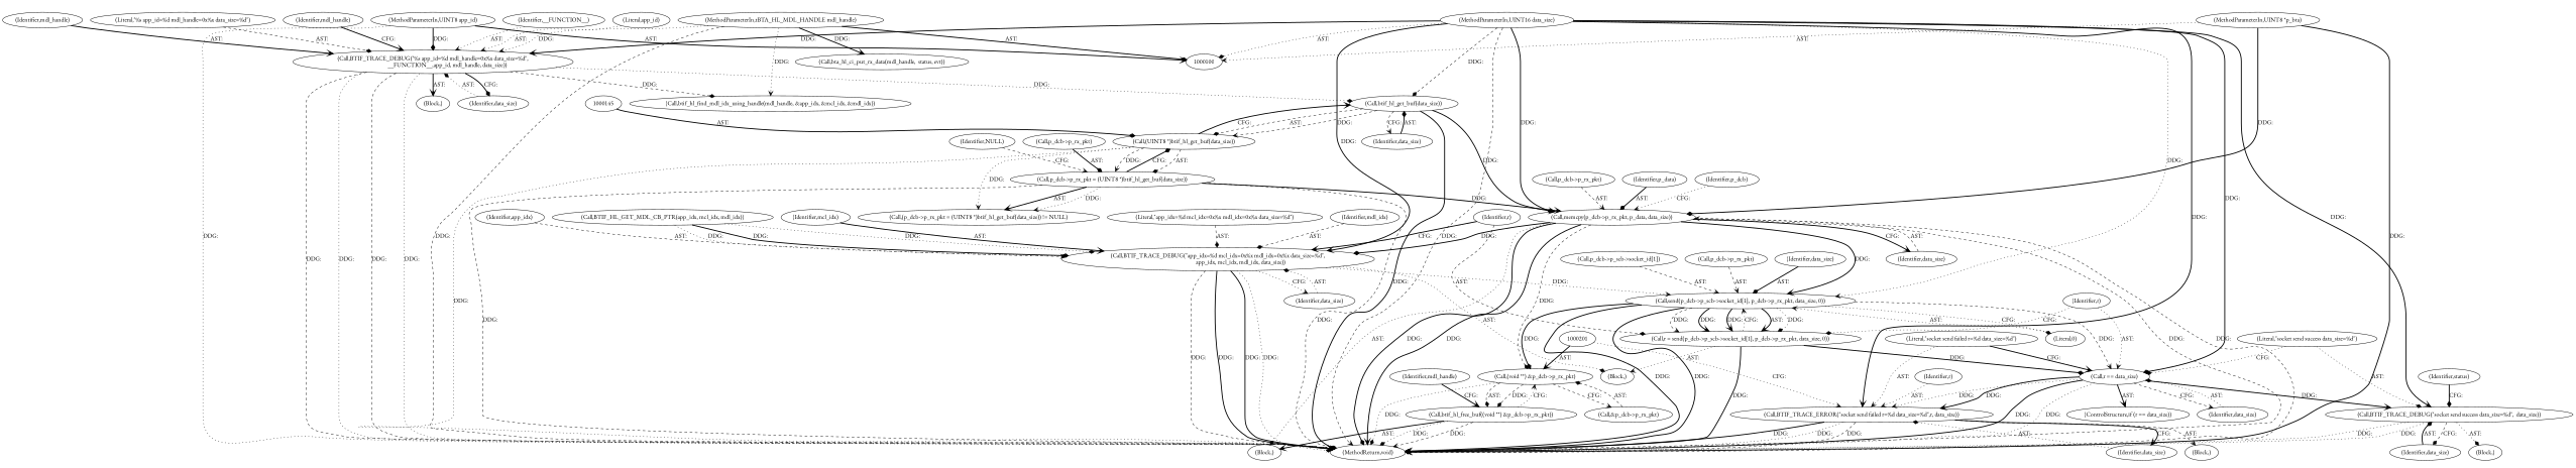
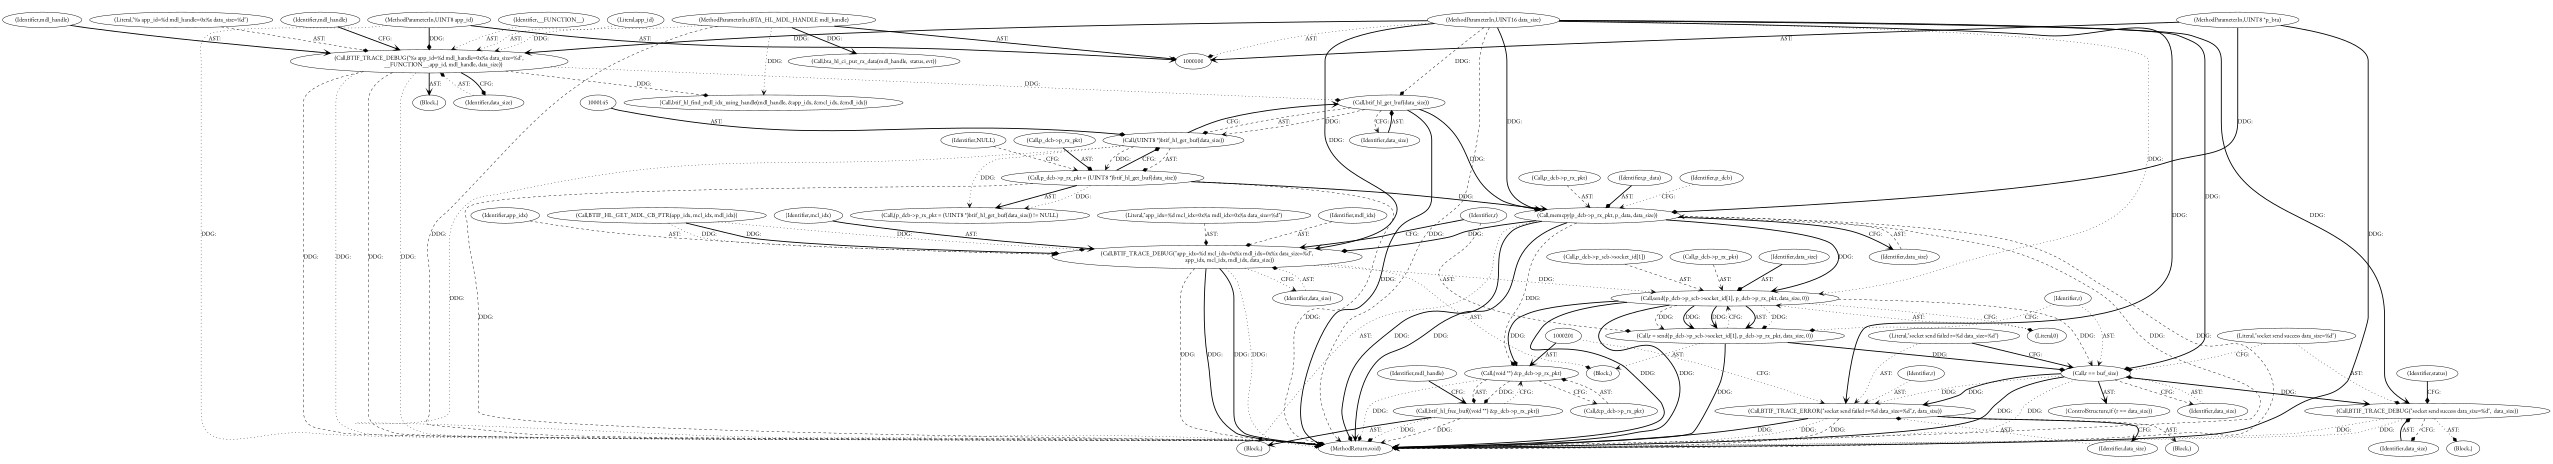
  digraph {
    fontname="EB Garamond"
    node [fontname="EB Garamond"]
    edge [arrowhead=vee fontname="EB Garamond" style=bold]
    n1 [label="(Call,memcpy(p_dcb->p_rx_pkt, p_data, data_size))"]
    n2 [label="(Call,BTIF_TRACE_DEBUG(\"app_idx=%d mcl_idx=0x%x mdl_idx=0x%x data_size=%d\",\n                                   app_idx, mcl_idx, mdl_idx, data_size))"]
    n3 [label="(Call,send(p_dcb->p_scb->socket_id[1], p_dcb->p_rx_pkt, data_size, 0))"]
    n4 [label="(Call,(void **) &p_dcb->p_rx_pkt)"]
    n5 [label="(Identifier,data_size)"]
    n6 [label="(Block,)"]
    n7 [label="(MethodReturn,void)"]
    n8 [label="(Identifier,data_size)"]
    n9 [label="(Block,)"]
-   n10 [label="(Call,r == data_size)"]
+   n10 [label="(Call,r == buf_size)"]
    n11 [label="(Call,r = send(p_dcb->p_scb->socket_id[1], p_dcb->p_rx_pkt, data_size, 0))"]
    n12 [label="(Literal,0)"]
    n13 [label="(Call,btif_hl_free_buf((void **) &p_dcb->p_rx_pkt))"]
    n14 [label="(Call,&p_dcb->p_rx_pkt)"]
    n15 [label="(Call,p_dcb->p_rx_pkt = (UINT8 *)btif_hl_get_buf(data_size))"]
    n16 [label="(Call,(UINT8 *)btif_hl_get_buf(data_size))"]
    n17 [label="(Call,(p_dcb->p_rx_pkt = (UINT8 *)btif_hl_get_buf(data_size)) != NULL)"]
    n18 [label="(Call,btif_hl_get_buf(data_size))"]
    n19 [label="(Identifier,data_size)"]
    n20 [label="(Call,BTIF_TRACE_DEBUG(\"%s app_id=%d mdl_handle=0x%x data_size=%d\",\n                      __FUNCTION__,app_id, mdl_handle, data_size))"]
    n21 [label="(Call,btif_hl_find_mdl_idx_using_handle(mdl_handle, &app_idx, &mcl_idx, &mdl_idx))"]
    n22 [label="(Block,)"]
    n23 [label="(Identifier,data_size)"]
    n24 [label="(MethodParameterIn,UINT8 app_id)"]
    1000100
    n26 [label="(MethodParameterIn,tBTA_HL_MDL_HANDLE mdl_handle)"]
    n27 [label="(Call,bta_hl_ci_put_rx_data(mdl_handle,  status, evt))"]
    n28 [label="(MethodParameterIn,UINT16 data_size)"]
    n29 [label="(Call,BTIF_TRACE_DEBUG(\"socket send success data_size=%d\",  data_size))"]
    n30 [label="(Call,BTIF_TRACE_ERROR(\"socket send failed r=%d data_size=%d\",r, data_size))"]
    n31 [label="(ControlStructure,if (r == data_size))"]
    n32 [label="(Identifier,data_size)"]
    n33 [label="(Block,)"]
    n34 [label="(Identifier,data_size)"]
    n35 [label="(Identifier,data_size)"]
    n36 [label="(Block,)"]
    n37 [label="(MethodParameterIn,UINT8 *p_bta)"]
    n38 [label="(Identifier,__FUNCTION__)"]
    n39 [label="(Identifier,app_idx)"]
    n40 [label="(Call,BTIF_HL_GET_MDL_CB_PTR(app_idx, mcl_idx, mdl_idx))"]
    n41 [label="(Literal,app_id)"]
    n42 [label="(Identifier,mdl_handle)"]
    n43 [label="(Literal,\"%s app_id=%d mdl_handle=0x%x data_size=%d\")"]
    n44 [label="(Literal,\"socket send success data_size=%d\")"]
    n45 [label="(Literal,\"socket send failed r=%d data_size=%d\")"]
    n46 [label="(Identifier,r)"]
    n47 [label="(Identifier,status)"]
    n48 [label="(Identifier,mcl_idx)"]
    n49 [label="(Call,p_dcb->p_rx_pkt)"]
    n50 [label="(Literal,\"app_idx=%d mcl_idx=0x%x mdl_idx=0x%x data_size=%d\")"]
    n51 [label="(Identifier,mdl_handle)"]
    n52 [label="(Identifier,p_data)"]
    n53 [label="(Call,p_dcb->p_scb->socket_id[1])"]
    n54 [label="(Identifier,r)"]
    n55 [label="(Identifier,r)"]
    n56 [label="(Identifier,mdl_handle)"]
    n57 [label="(Call,p_dcb->p_rx_pkt)"]
    n58 [label="(Identifier,data_size)"]
    n59 [label="(Identifier,NULL)"]
    n60 [label="(Identifier,mdl_idx)"]
    n61 [label="(Identifier,p_dcb)"]
    n62 [label="(Call,p_dcb->p_rx_pkt)"]
    1000145
    1000201
    n1 -> n2 [arrowhead=diamond label="DDG: "]
    n1 -> n3 [label="DDG: "]
    n1 -> n4 [arrowhead=diamond label="DDG: " style=dashed]
    n1 -> n5 [label="CFG: "]
    n1 -> n6 [arrowhead=diamond label="AST: " style=dotted]
    n1 -> n7 [arrowhead=diamond label="DDG: " style=dashed]
    n1 -> n7 [arrowhead=diamond label="DDG: " style=dashed]
    n1 -> n7 [arrowhead=diamond label="DDG: "]
    n1 -> n7 [label="DDG: "]
    n2 -> n3 [label="DDG: " style=dotted]
    n2 -> n7 [label="DDG: "]
    n2 -> n7 [arrowhead=diamond label="DDG: " style=dotted]
    n2 -> n7 [arrowhead=diamond label="DDG: " style=dashed]
    n2 -> n7 [label="DDG: "]
    n2 -> n8 [label="CFG: " style=dotted]
    n2 -> n9 [arrowhead=diamond label="AST: " style=dotted]
    n3 -> n4 [arrowhead=diamond label="DDG: "]
    n3 -> n7 [label="DDG: "]
    n3 -> n7 [arrowhead=diamond label="DDG: "]
    n3 -> n10 [label="DDG: " style=dashed]
    n3 -> n11 [label="AST: "]
    n3 -> n11 [arrowhead=diamond label="DDG: " style=dotted]
    n3 -> n11 [label="DDG: " style=dashed]
    n3 -> n11 [label="DDG: "]
    n3 -> n11 [label="DDG: "]
    n3 -> n12 [arrowhead=diamond label="CFG: " style=dotted]
    n4 -> n7 [arrowhead=diamond label="DDG: " style=dotted]
    n4 -> n13 [arrowhead=diamond label="AST: " style=dashed]
    n4 -> n13 [arrowhead=diamond label="DDG: " style=dashed]
    n4 -> n14 [label="CFG: " style=dashed]
    n5 -> n1 [label="AST: " style=dashed]
    n8 -> n2 [arrowhead=diamond label="AST: " style=dotted]
    n10 -> n7 [label="DDG: "]
    n10 -> n7 [arrowhead=diamond label="DDG: " style=dotted]
    n10 -> n29 [label="DDG: "]
    n10 -> n30 [label="DDG: " style=dotted]
    n10 -> n30 [label="DDG: "]
    n10 -> n31 [label="AST: "]
    n10 -> n32 [label="CFG: " style=dashed]
    n11 -> n3 [label="CFG: " style=dotted]
    n11 -> n7 [label="DDG: "]
    n11 -> n9 [label="AST: " style=dotted]
    n11 -> n10 [arrowhead=diamond label="DDG: "]
    n12 -> n3 [label="AST: " style=dotted]
    n13 -> n4 [label="CFG: " style=dotted]
    n13 -> n6 [label="AST: "]
    n13 -> n7 [label="DDG: " style=dashed]
    n13 -> n7 [arrowhead=diamond label="DDG: " style=dotted]
    n14 -> n4 [arrowhead=diamond label="AST: " style=dashed]
    n15 -> n1 [label="DDG: "]
    n15 -> n7 [label="DDG: " style=dashed]
    n15 -> n7 [arrowhead=diamond label="DDG: " style=dashed]
    n15 -> n16 [arrowhead=diamond label="CFG: "]
    n15 -> n17 [label="AST: "]
    n15 -> n17 [label="DDG: " style=dotted]
    n16 -> n7 [arrowhead=diamond label="DDG: " style=dotted]
    n16 -> n15 [arrowhead=diamond label="AST: " style=dashed]
    n16 -> n15 [label="DDG: " style=dashed]
    n16 -> n17 [label="DDG: " style=dotted]
    n16 -> n18 [label="CFG: "]
    n18 -> n1 [label="DDG: "]
    n18 -> n7 [arrowhead=diamond label="DDG: "]
    n18 -> n16 [arrowhead=diamond label="AST: " style=dashed]
    n18 -> n16 [label="DDG: " style=dashed]
    n18 -> n19 [label="CFG: " style=dashed]
    n19 -> n18 [arrowhead=diamond label="AST: "]
    n20 -> n7 [arrowhead=diamond label="DDG: " style=dotted]
    n20 -> n7 [label="DDG: " style=dashed]
    n20 -> n7 [arrowhead=diamond label="DDG: " style=dotted]
    n20 -> n7 [arrowhead=diamond label="DDG: " style=dashed]
    n20 -> n18 [arrowhead=diamond label="DDG: " style=dotted]
    n20 -> n21 [arrowhead=diamond label="DDG: " style=dashed]
    n20 -> n22 [label="AST: "]
    n20 -> n23 [arrowhead=diamond label="CFG: "]
    n23 -> n20 [arrowhead=diamond label="AST: " style=dotted]
    n24 -> n7 [label="DDG: " style=dotted]
    n24 -> n20 [arrowhead=diamond label="DDG: "]
    n24 -> 1000100 [label="AST: "]
    n26 -> n7 [arrowhead=diamond label="DDG: " style=dashed]
    n26 -> n20 [label="DDG: " style=dotted]
    n26 -> n21 [label="DDG: " style=dotted]
    n26 -> 1000100 [arrowhead=diamond label="AST: "]
    n26 -> n27 [label="DDG: "]
    n28 -> n1 [arrowhead=diamond label="DDG: "]
    n28 -> n2 [label="DDG: "]
    n28 -> n3 [label="DDG: " style=dotted]
    n28 -> n7 [label="DDG: " style=dashed]
    n28 -> n10 [arrowhead=diamond label="DDG: "]
    n28 -> n18 [arrowhead=diamond label="DDG: " style=dashed]
    n28 -> n20 [label="DDG: "]
    n28 -> 1000100 [arrowhead=diamond label="AST: " style=dotted]
    n28 -> n29 [label="DDG: "]
    n28 -> n30 [label="DDG: "]
    n29 -> n7 [arrowhead=diamond label="DDG: " style=dotted]
    n29 -> n7 [arrowhead=diamond label="DDG: " style=dotted]
    n29 -> n33 [arrowhead=diamond label="AST: " style=dotted]
    n29 -> n34 [arrowhead=diamond label="CFG: " style=dashed]
    n30 -> n7 [arrowhead=diamond label="DDG: "]
    n30 -> n7 [label="DDG: " style=dotted]
    n30 -> n7 [arrowhead=diamond label="DDG: " style=dashed]
    n30 -> n35 [label="CFG: "]
    n30 -> n36 [label="AST: " style=dashed]
    n32 -> n10 [arrowhead=diamond label="AST: " style=dotted]
    n34 -> n29 [arrowhead=diamond label="AST: "]
    n35 -> n30 [arrowhead=diamond label="AST: " style=dotted]
    n37 -> n1 [arrowhead=diamond label="DDG: "]
    n37 -> n7 [arrowhead=diamond label="DDG: "]
-   n37 -> 1000100 [label="AST: " style=dotted]
+   n37 -> 1000100 [label="AST: "]
    n38 -> n20 [label="AST: " style=dotted]
    n39 -> n2 [label="AST: " style=dashed]
    n40 -> n2 [arrowhead=diamond label="DDG: " style=dotted]
    n40 -> n2 [arrowhead=diamond label="DDG: "]
    n40 -> n2 [arrowhead=diamond label="DDG: " style=dotted]
    n41 -> n20 [label="AST: " style=dotted]
    n42 -> n20 [label="AST: "]
    n43 -> n20 [arrowhead=diamond label="AST: " style=dashed]
    n44 -> n10 [arrowhead=diamond label="CFG: " style=dotted]
    n44 -> n29 [arrowhead=diamond label="AST: " style=dotted]
    n45 -> n10 [label="CFG: "]
    n45 -> n30 [label="AST: " style=dotted]
    n46 -> n2 [label="CFG: "]
    n46 -> n11 [arrowhead=diamond label="AST: " style=dashed]
    n47 -> n29 [arrowhead=diamond label="CFG: "]
    n48 -> n2 [label="AST: "]
    n49 -> n1 [label="AST: " style=dashed]
    n50 -> n2 [arrowhead=diamond label="AST: " style=dashed]
    n51 -> n20 [label="CFG: "]
    n52 -> n1 [arrowhead=diamond label="AST: "]
    n53 -> n3 [label="AST: " style=dashed]
    n54 -> n30 [label="AST: " style=dotted]
    n55 -> n10 [label="AST: " style=dotted]
    n55 -> n11 [arrowhead=diamond label="CFG: " style=dotted]
    n56 -> n13 [label="CFG: "]
    n57 -> n3 [label="AST: " style=dashed]
    n58 -> n3 [arrowhead=diamond label="AST: "]
    n59 -> n15 [label="CFG: " style=dashed]
    n60 -> n2 [arrowhead=diamond label="AST: " style=dashed]
    n61 -> n1 [label="CFG: " style=dotted]
    n62 -> n15 [arrowhead=diamond label="AST: "]
    1000145 -> n16 [arrowhead=diamond label="AST: "]
    1000201 -> n4 [label="AST: "]
    1000201 -> n30 [label="CFG: " style=dotted]
  }
